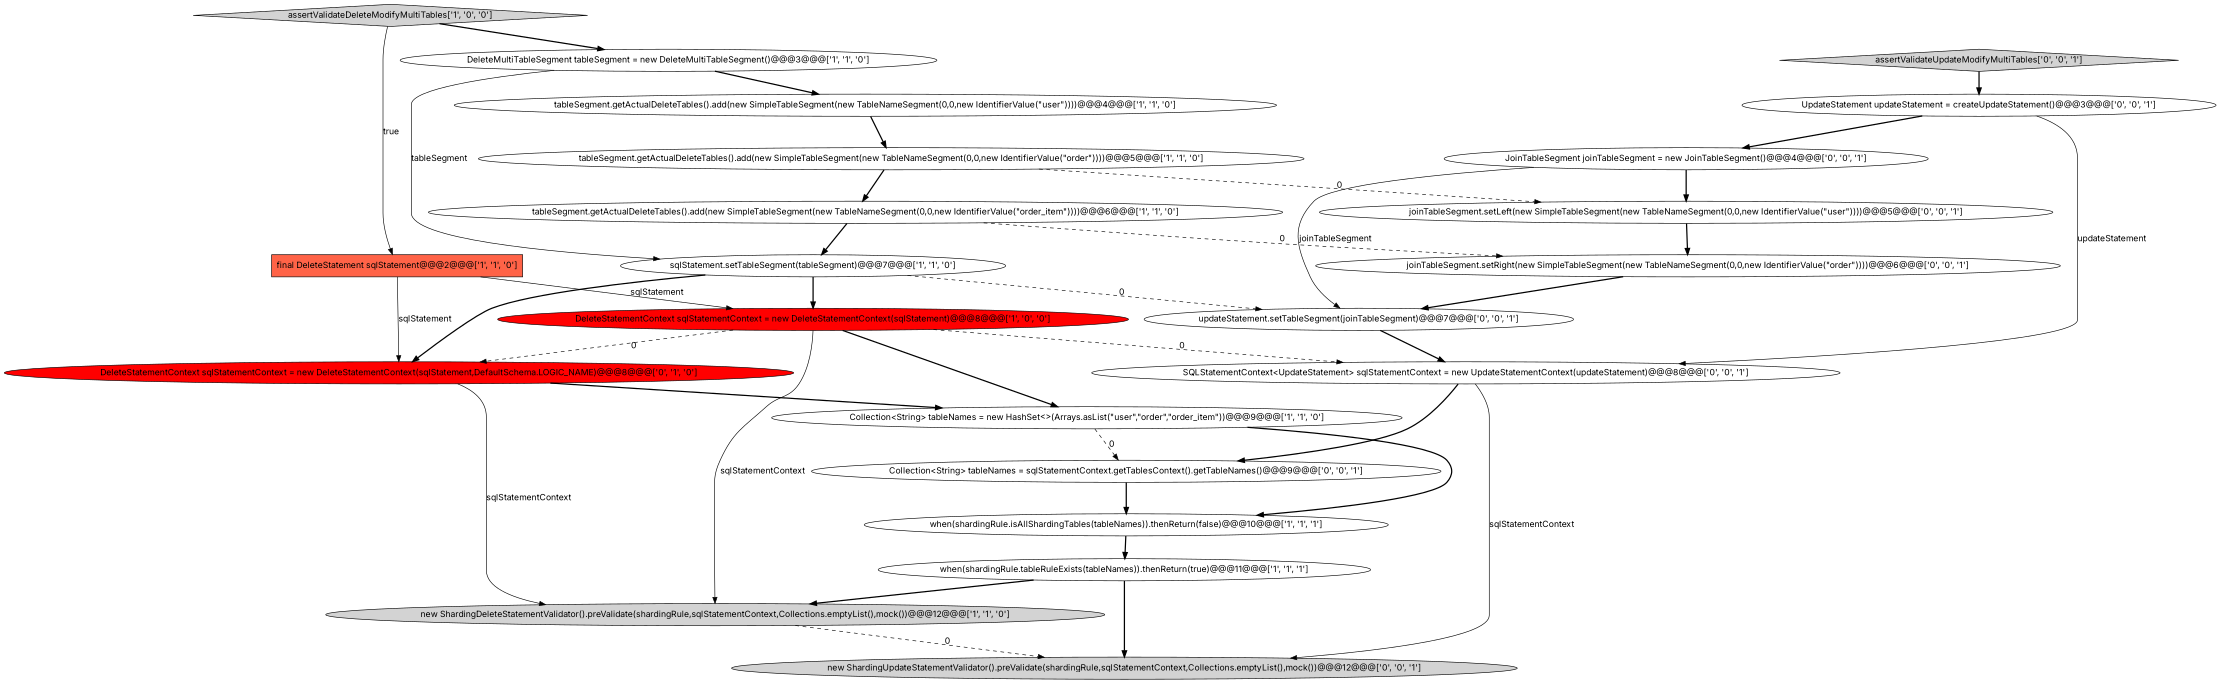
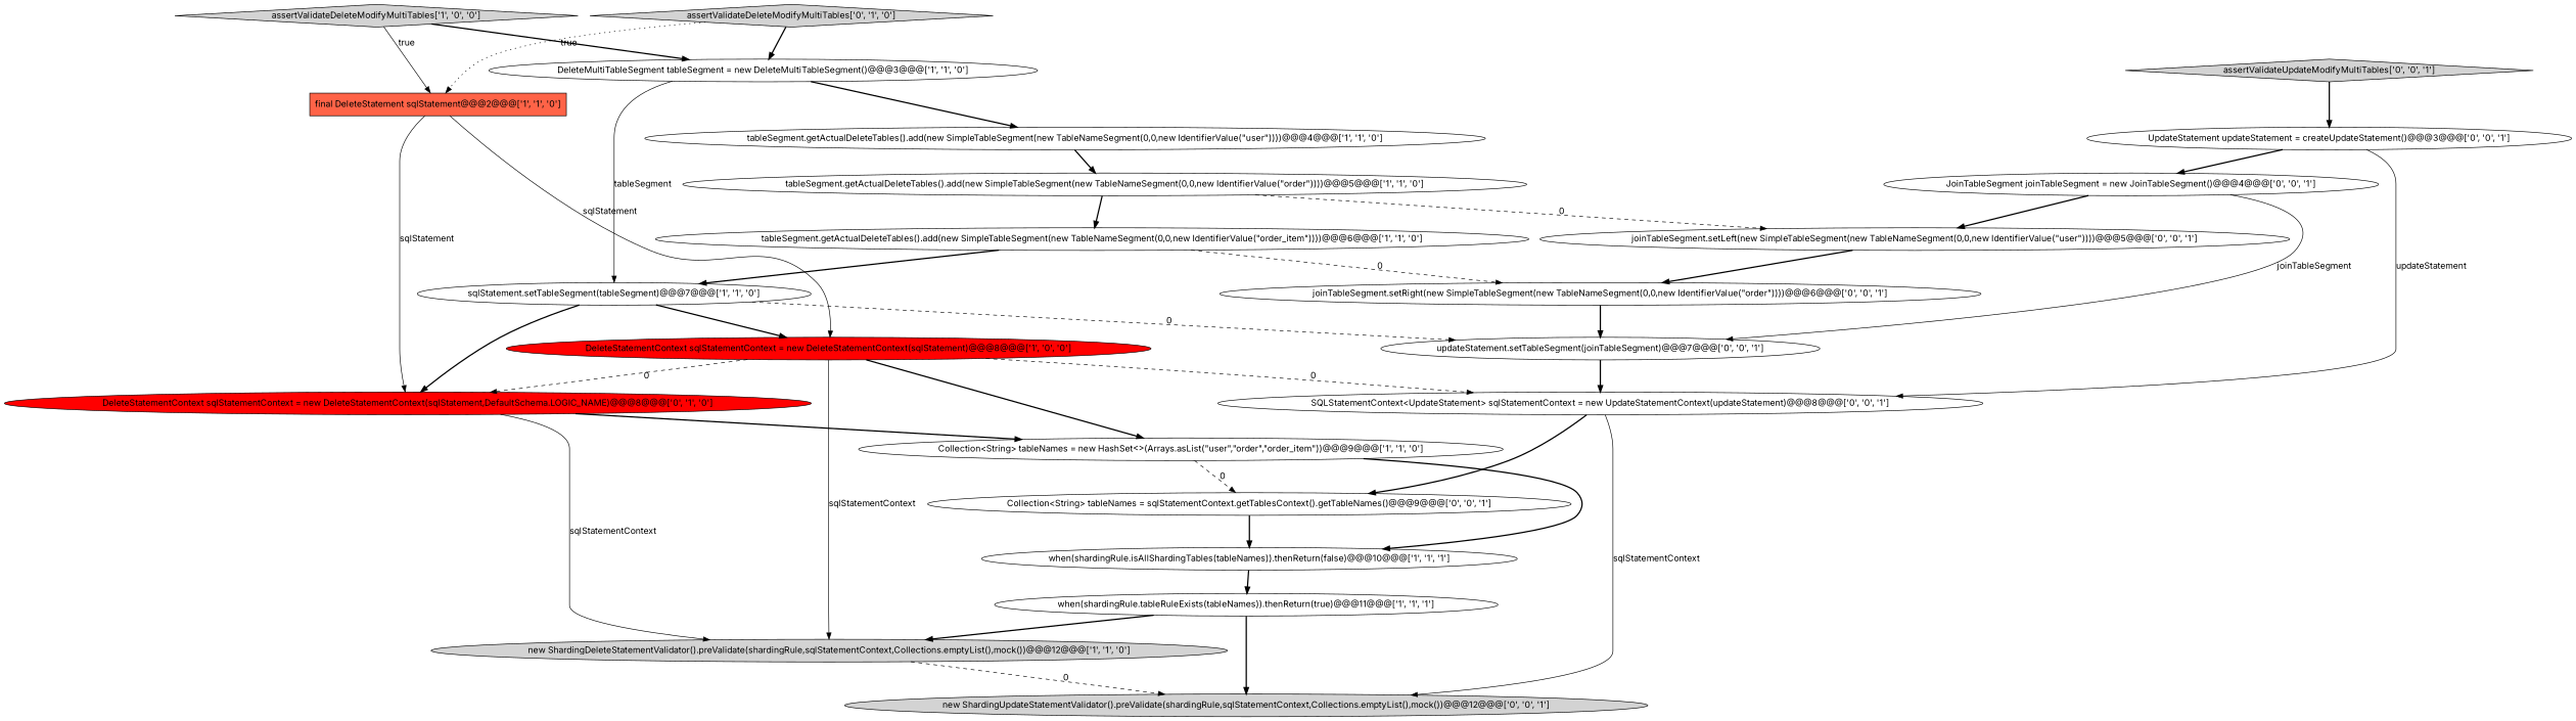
  digraph {
    fontname=Inter
    node [fillcolor=white fontname=Inter shape=ellipse style=filled]
    edge [fontname=Inter style=bold]
    n1 [label="tableSegment.getActualDeleteTables().add(new SimpleTableSegment(new TableNameSegment(0,0,new IdentifierValue(\"user\"))))@@@4@@@['1', '1', '0']"]
    n2 [label="tableSegment.getActualDeleteTables().add(new SimpleTableSegment(new TableNameSegment(0,0,new IdentifierValue(\"order\"))))@@@5@@@['1', '1', '0']"]
    n3 [label="tableSegment.getActualDeleteTables().add(new SimpleTableSegment(new TableNameSegment(0,0,new IdentifierValue(\"order_item\"))))@@@6@@@['1', '1', '0']"]
    n4 [label="joinTableSegment.setLeft(new SimpleTableSegment(new TableNameSegment(0,0,new IdentifierValue(\"user\"))))@@@5@@@['0', '0', '1']"]
    n5 [fillcolor=red label="DeleteStatementContext sqlStatementContext = new DeleteStatementContext(sqlStatement,DefaultSchema.LOGIC_NAME)@@@8@@@['0', '1', '0']"]
    n6 [fillcolor=lightgray label="new ShardingDeleteStatementValidator().preValidate(shardingRule,sqlStatementContext,Collections.emptyList(),mock())@@@12@@@['1', '1', '0']"]
    n7 [label="Collection<String> tableNames = new HashSet<>(Arrays.asList(\"user\",\"order\",\"order_item\"))@@@9@@@['1', '1', '0']"]
    n8 [fillcolor=lightgray label="new ShardingUpdateStatementValidator().preValidate(shardingRule,sqlStatementContext,Collections.emptyList(),mock())@@@12@@@['0', '0', '1']"]
    n9 [label="when(shardingRule.isAllShardingTables(tableNames)).thenReturn(false)@@@10@@@['1', '1', '1']"]
    n10 [label="Collection<String> tableNames = sqlStatementContext.getTablesContext().getTableNames()@@@9@@@['0', '0', '1']"]
    n11 [label="joinTableSegment.setRight(new SimpleTableSegment(new TableNameSegment(0,0,new IdentifierValue(\"order\"))))@@@6@@@['0', '0', '1']"]
    n12 [label="sqlStatement.setTableSegment(tableSegment)@@@7@@@['1', '1', '0']"]
    n13 [label="updateStatement.setTableSegment(joinTableSegment)@@@7@@@['0', '0', '1']"]
    n14 [fillcolor=red label="DeleteStatementContext sqlStatementContext = new DeleteStatementContext(sqlStatement)@@@8@@@['1', '0', '0']"]
    n15 [label="when(shardingRule.tableRuleExists(tableNames)).thenReturn(true)@@@11@@@['1', '1', '1']"]
    n16 [label="DeleteMultiTableSegment tableSegment = new DeleteMultiTableSegment()@@@3@@@['1', '1', '0']"]
    n17 [label="SQLStatementContext<UpdateStatement> sqlStatementContext = new UpdateStatementContext(updateStatement)@@@8@@@['0', '0', '1']"]
    n18 [fillcolor=tomato label="final DeleteStatement sqlStatement@@@2@@@['1', '1', '0']" shape=box]
+   n19 [fillcolor=lightgray label="assertValidateDeleteModifyMultiTables['0', '1', '0']" shape=diamond]
    n20 [fillcolor=lightgray label="assertValidateDeleteModifyMultiTables['1', '0', '0']" shape=diamond]
    n21 [label="JoinTableSegment joinTableSegment = new JoinTableSegment()@@@4@@@['0', '0', '1']"]
    n22 [fillcolor=lightgray label="assertValidateUpdateModifyMultiTables['0', '0', '1']" shape=diamond]
    n23 [label="UpdateStatement updateStatement = createUpdateStatement()@@@3@@@['0', '0', '1']"]
    n1 -> n2
    n2 -> n3
    n2 -> n4 [label=0 style=dashed]
    n3 -> n11 [label=0 style=dashed]
    n3 -> n12
    n4 -> n11
    n5 -> n6 [label=sqlStatementContext style=solid]
    n5 -> n7
    n6 -> n8 [label=0 style=dashed]
    n7 -> n9
    n7 -> n10 [label=0 style=dashed]
    n9 -> n15
    n10 -> n9
    n11 -> n13
    n12 -> n5
    n12 -> n13 [label=0 style=dashed]
    n12 -> n14
    n13 -> n17
    n14 -> n5 [label=0 style=dashed]
    n14 -> n6 [label=sqlStatementContext style=solid]
    n14 -> n7
    n14 -> n17 [label=0 style=dashed]
    n15 -> n6
    n15 -> n8
    n16 -> n1
    n16 -> n12 [label=tableSegment style=solid]
    n17 -> n8 [label=sqlStatementContext style=solid]
    n17 -> n10
    n18 -> n5 [label=sqlStatement style=solid]
    n18 -> n14 [label=sqlStatement style=solid]
+   n19 -> n16
+   n19 -> n18 [label=true style=dotted]
    n20 -> n16
    n20 -> n18 [label=true style=solid]
    n21 -> n4
    n21 -> n13 [label=joinTableSegment style=solid]
    n22 -> n23
    n23 -> n17 [label=updateStatement style=solid]
    n23 -> n21
  }
